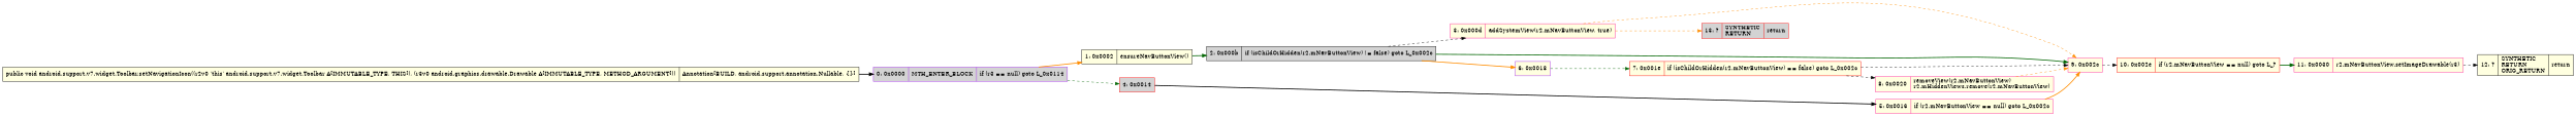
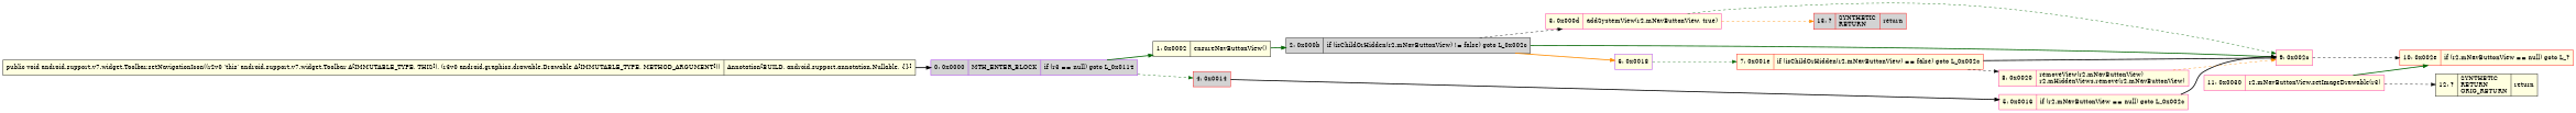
  digraph {
    rankdir=LR
    node [color=deeppink fillcolor=lightyellow shape=record style=filled]
    edge [color=darkgreen style=bold]
    n1 [color=purple fillcolor=lightgrey label="{0\:\ 0x0000|MTH_ENTER_BLOCK\l|if (r3 == null) goto L_0x0114\l}"]
    n2 [color=black label="{1\:\ 0x0002|ensureNavButtonView()\l}"]
    n3 [color=red fillcolor=lightgrey label="{4\:\ 0x0014}"]
    n4 [color=black fillcolor=lightgrey label="{2\:\ 0x000b|if (isChildOrHidden(r2.mNavButtonView) != false) goto L_0x002c\l}"]
    n5 [label="{5\:\ 0x0016|if (r2.mNavButtonView == null) goto L_0x002c\l}"]
    n6 [label="{3\:\ 0x000d|addSystemView(r2.mNavButtonView, true)\l}"]
    n7 [label="{9\:\ 0x002c}"]
    n8 [color=purple label="{6\:\ 0x0018}"]
    n9 [color=red fillcolor=lightgrey label="{13\:\ ?|SYNTHETIC\lRETURN\l|return\l}"]
    n10 [color=red label="{10\:\ 0x002e|if (r2.mNavButtonView == null) goto L_?\l}"]
    n11 [color=red label="{7\:\ 0x001e|if (isChildOrHidden(r2.mNavButtonView) == false) goto L_0x002c\l}"]
    n12 [label="{8\:\ 0x0020|removeView(r2.mNavButtonView)\lr2.mHiddenViews.remove(r2.mNavButtonView)\l}"]
    n13 [label="{11\:\ 0x0030|r2.mNavButtonView.setImageDrawable(r3)\l}"]
    n14 [color=black label="{12\:\ ?|SYNTHETIC\lRETURN\lORIG_RETURN\l|return\l}"]
    n15 [color=black label="{public void android.support.v7.widget.Toolbar.setNavigationIcon((r2v0 'this' android.support.v7.widget.Toolbar A[IMMUTABLE_TYPE, THIS]), (r3v0 android.graphics.drawable.Drawable A[IMMUTABLE_TYPE, METHOD_ARGUMENT]))  | Annotation[BUILD, android.support.annotation.Nullable, \{\}]\l}"]
-   n1 -> n2 [color=darkorange]
+   n1 -> n2
    n1 -> n3 [style=dashed]
    n2 -> n4
    n3 -> n5 [color=black]
    n4 -> n6 [color=black style=dashed]
    n4 -> n7
    n4 -> n8 [color=darkorange]
-   n5 -> n7 [color=darkorange]
-   n6 -> n7 [color=darkorange style=dashed]
+   n5 -> n7 [color=black]
+   n6 -> n7 [style=dashed]
    n6 -> n9 [color=darkorange style=dashed]
    n7 -> n10 [color=black style=dashed]
    n8 -> n11 [style=dashed]
-   n10 -> n13
-   n11 -> n7 [color=black style=dashed]
+   n13 -> n10
+   n11 -> n7 [color=black]
    n11 -> n12 [color=black style=dashed]
    n12 -> n7 [color=darkorange style=dashed]
    n13 -> n14 [color=black style=dashed]
    n15 -> n1 [color=black]
  }
